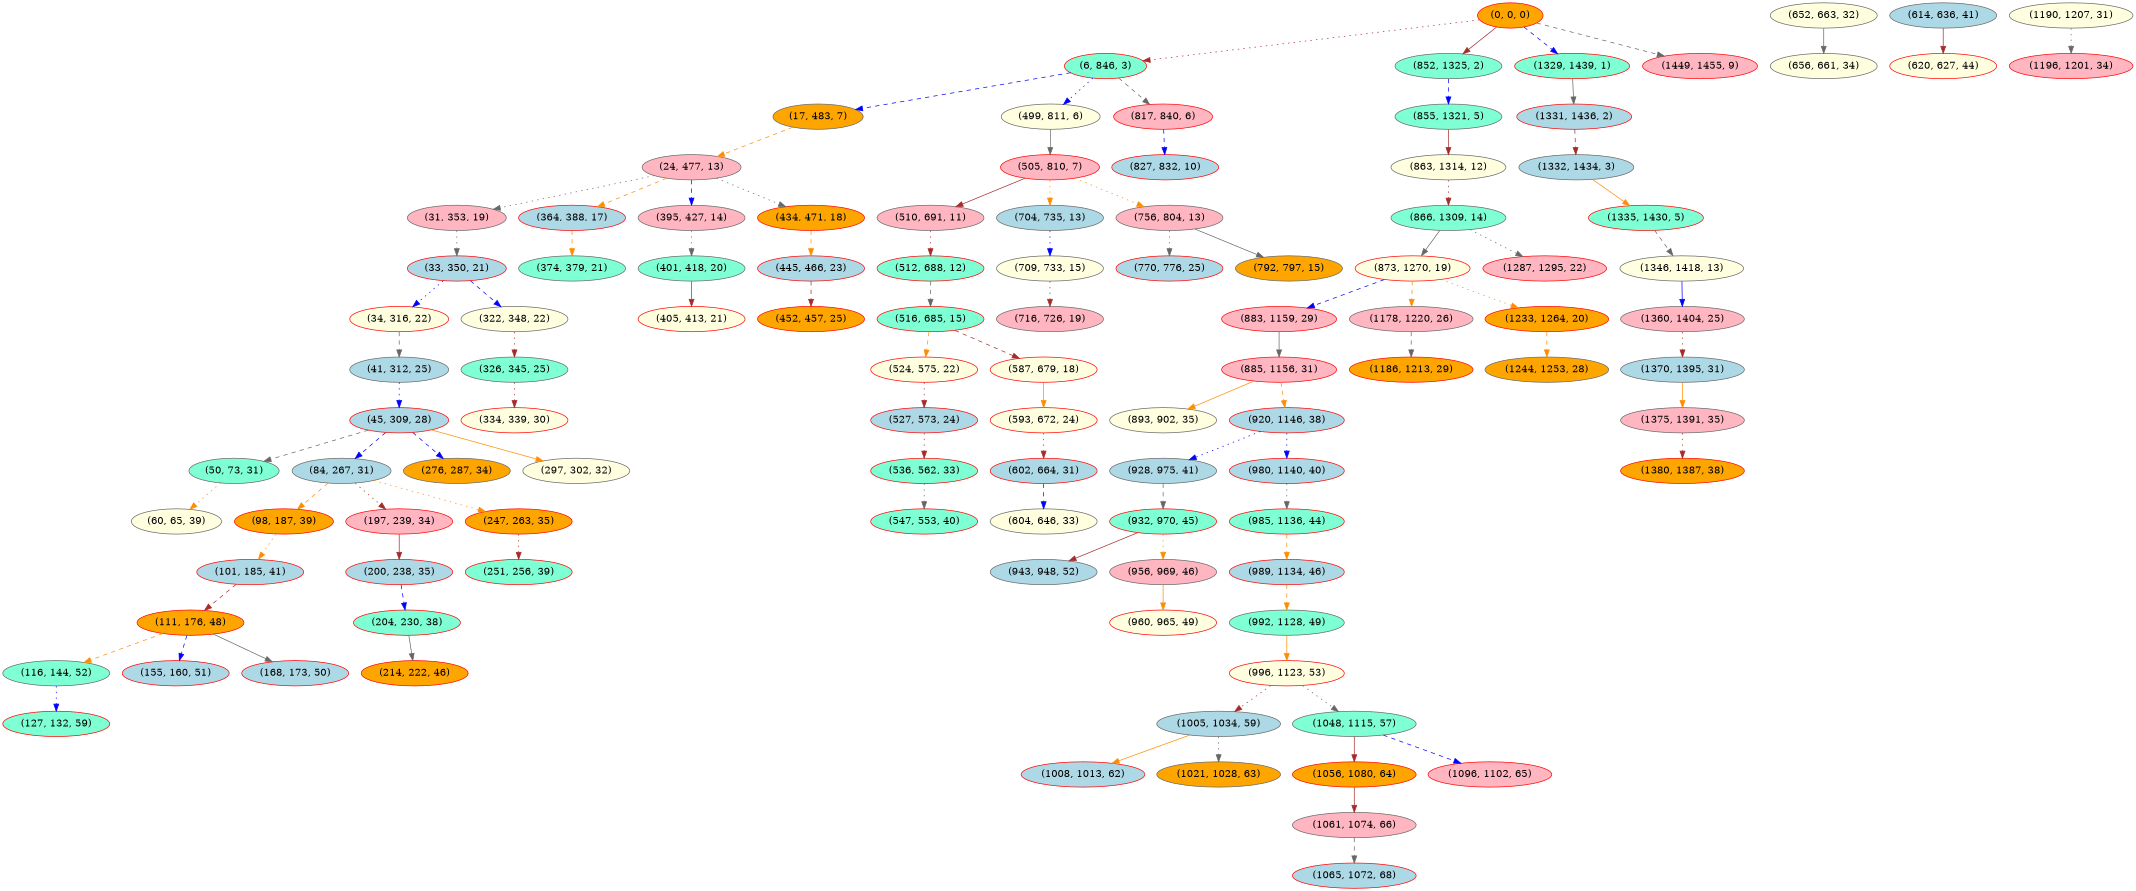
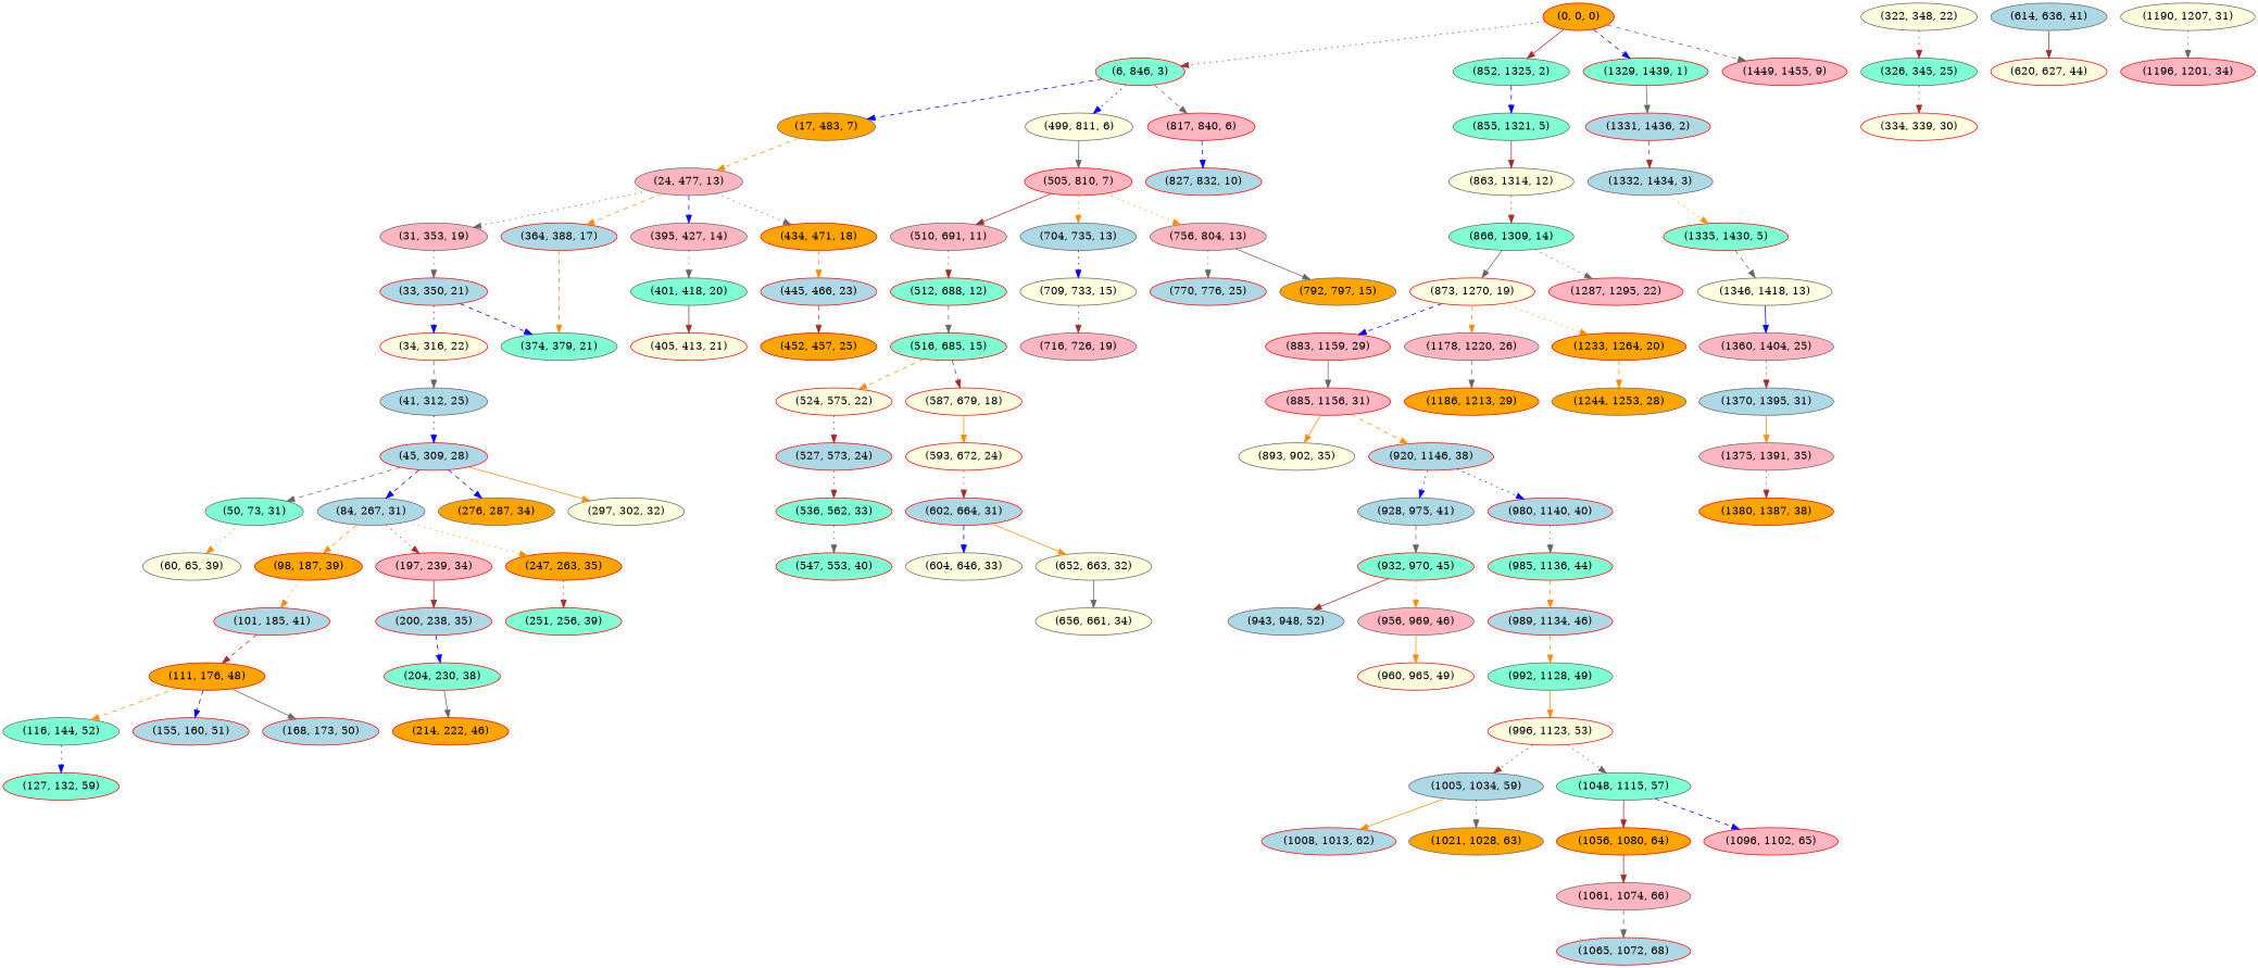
  digraph {
    node [color=red fillcolor=lightblue style=filled]
    edge [color=gray40 style=dotted]
    "(0, 0, 0)" [fillcolor=orange]
    "(6, 846, 3)" [fillcolor=aquamarine]
    "(852, 1325, 2)" [color=gray40 fillcolor=aquamarine]
    "(1329, 1439, 1)" [fillcolor=aquamarine]
    "(1449, 1455, 9)" [fillcolor=lightpink]
    "(17, 483, 7)" [color=gray40 fillcolor=orange]
    "(499, 811, 6)" [color=gray40 fillcolor=lightyellow]
    "(817, 840, 6)" [fillcolor=lightpink]
    "(855, 1321, 5)" [color=gray40 fillcolor=aquamarine]
    "(1331, 1436, 2)"
    "(24, 477, 13)" [color=gray40 fillcolor=lightpink]
    "(505, 810, 7)" [fillcolor=lightpink]
    "(827, 832, 10)"
    "(31, 353, 19)" [color=gray40 fillcolor=lightpink]
    "(364, 388, 17)"
    "(395, 427, 14)" [color=gray40 fillcolor=lightpink]
    "(434, 471, 18)" [fillcolor=orange]
    "(33, 350, 21)"
    "(374, 379, 21)" [color=gray40 fillcolor=aquamarine]
    "(401, 418, 20)" [color=gray40 fillcolor=aquamarine]
    "(445, 466, 23)"
    "(34, 316, 22)" [fillcolor=lightyellow]
    "(322, 348, 22)" [color=gray40 fillcolor=lightyellow]
    "(41, 312, 25)" [color=gray40]
    "(326, 345, 25)" [color=gray40 fillcolor=aquamarine]
    "(45, 309, 28)"
    "(50, 73, 31)" [color=gray40 fillcolor=aquamarine]
    "(84, 267, 31)" [color=gray40]
    "(276, 287, 34)" [color=gray40 fillcolor=orange]
    "(297, 302, 32)" [color=gray40 fillcolor=lightyellow]
    "(60, 65, 39)" [color=gray40 fillcolor=lightyellow]
    "(98, 187, 39)" [fillcolor=orange]
    "(197, 239, 34)" [fillcolor=lightpink]
    "(247, 263, 35)" [fillcolor=orange]
    "(101, 185, 41)"
    "(200, 238, 35)"
    "(251, 256, 39)" [fillcolor=aquamarine]
    "(111, 176, 48)" [fillcolor=orange]
    "(116, 144, 52)" [color=gray40 fillcolor=aquamarine]
    "(155, 160, 51)"
    "(168, 173, 50)"
    "(127, 132, 59)" [fillcolor=aquamarine]
    "(204, 230, 38)" [fillcolor=aquamarine]
    "(214, 222, 46)" [fillcolor=orange]
    "(334, 339, 30)" [fillcolor=lightyellow]
    "(405, 413, 21)" [fillcolor=lightyellow]
    "(452, 457, 25)" [fillcolor=orange]
    "(510, 691, 11)" [color=gray40 fillcolor=lightpink]
    "(704, 735, 13)" [color=gray40]
    "(756, 804, 13)" [color=gray40 fillcolor=lightpink]
    "(512, 688, 12)" [fillcolor=aquamarine]
    "(709, 733, 15)" [color=gray40 fillcolor=lightyellow]
    "(770, 776, 25)"
    "(792, 797, 15)" [color=gray40 fillcolor=orange]
    "(516, 685, 15)" [fillcolor=aquamarine]
    "(524, 575, 22)" [fillcolor=lightyellow]
    "(587, 679, 18)" [fillcolor=lightyellow]
    "(527, 573, 24)"
    "(593, 672, 24)" [fillcolor=lightyellow]
    "(536, 562, 33)" [fillcolor=aquamarine]
    "(547, 553, 40)" [fillcolor=aquamarine]
    "(602, 664, 31)"
    "(604, 646, 33)" [color=gray40 fillcolor=lightyellow]
    "(652, 663, 32)" [color=gray40 fillcolor=lightyellow]
    "(656, 661, 34)" [color=gray40 fillcolor=lightyellow]
    "(614, 636, 41)" [color=gray40]
    "(620, 627, 44)" [fillcolor=lightyellow]
    "(716, 726, 19)" [color=gray40 fillcolor=lightpink]
    "(863, 1314, 12)" [color=gray40 fillcolor=lightyellow]
    "(866, 1309, 14)" [color=gray40 fillcolor=aquamarine]
    "(873, 1270, 19)" [fillcolor=lightyellow]
    "(1287, 1295, 22)" [fillcolor=lightpink]
    "(883, 1159, 29)" [fillcolor=lightpink]
    "(1178, 1220, 26)" [color=gray40 fillcolor=lightpink]
    "(1233, 1264, 20)" [fillcolor=orange]
    "(885, 1156, 31)" [fillcolor=lightpink]
    "(1186, 1213, 29)" [fillcolor=orange]
    "(1244, 1253, 28)" [color=gray40 fillcolor=orange]
    "(893, 902, 35)" [color=gray40 fillcolor=lightyellow]
    "(920, 1146, 38)"
    "(928, 975, 41)" [color=gray40]
    "(980, 1140, 40)"
    "(932, 970, 45)" [fillcolor=aquamarine]
    "(985, 1136, 44)" [fillcolor=aquamarine]
    "(943, 948, 52)" [color=gray40]
    "(956, 969, 46)" [color=gray40 fillcolor=lightpink]
    "(960, 965, 49)" [fillcolor=lightyellow]
    "(989, 1134, 46)"
    "(992, 1128, 49)" [color=gray40 fillcolor=aquamarine]
    "(996, 1123, 53)" [fillcolor=lightyellow]
    "(1005, 1034, 59)" [color=gray40]
    "(1048, 1115, 57)" [color=gray40 fillcolor=aquamarine]
    "(1008, 1013, 62)"
    "(1021, 1028, 63)" [color=gray40 fillcolor=orange]
    "(1056, 1080, 64)" [fillcolor=orange]
    "(1096, 1102, 65)" [fillcolor=lightpink]
    "(1061, 1074, 66)" [color=gray40 fillcolor=lightpink]
    "(1065, 1072, 68)"
    "(1190, 1207, 31)" [color=gray40 fillcolor=lightyellow]
    "(1196, 1201, 34)" [fillcolor=lightpink]
    "(1332, 1434, 3)" [color=gray40]
    "(1335, 1430, 5)" [fillcolor=aquamarine]
    "(1346, 1418, 13)" [color=gray40 fillcolor=lightyellow]
    "(1360, 1404, 25)" [color=gray40 fillcolor=lightpink]
    "(1370, 1395, 31)" [color=gray40]
    "(1375, 1391, 35)" [color=gray40 fillcolor=lightpink]
    "(1380, 1387, 38)" [fillcolor=orange]
    "(0, 0, 0)" -> "(6, 846, 3)" [color=brown]
    "(0, 0, 0)" -> "(852, 1325, 2)" [color=brown style=solid]
    "(0, 0, 0)" -> "(1329, 1439, 1)" [color=blue style=dashed]
    "(0, 0, 0)" -> "(1449, 1455, 9)" [style=dashed]
    "(6, 846, 3)" -> "(17, 483, 7)" [color=blue style=dashed]
    "(6, 846, 3)" -> "(499, 811, 6)" [color=blue]
    "(6, 846, 3)" -> "(817, 840, 6)" [style=dashed]
    "(852, 1325, 2)" -> "(855, 1321, 5)" [color=blue style=dashed]
    "(1329, 1439, 1)" -> "(1331, 1436, 2)" [style=solid]
    "(17, 483, 7)" -> "(24, 477, 13)" [color=darkorange style=dashed]
    "(499, 811, 6)" -> "(505, 810, 7)" [style=solid]
    "(817, 840, 6)" -> "(827, 832, 10)" [color=blue style=dashed]
    "(855, 1321, 5)" -> "(863, 1314, 12)" [color=brown style=solid]
    "(1331, 1436, 2)" -> "(1332, 1434, 3)" [color=brown style=dashed]
    "(24, 477, 13)" -> "(31, 353, 19)"
    "(24, 477, 13)" -> "(364, 388, 17)" [color=darkorange style=dashed]
    "(24, 477, 13)" -> "(395, 427, 14)" [color=blue style=dashed]
    "(24, 477, 13)" -> "(434, 471, 18)"
    "(505, 810, 7)" -> "(510, 691, 11)" [color=brown style=solid]
    "(505, 810, 7)" -> "(704, 735, 13)" [color=darkorange]
    "(505, 810, 7)" -> "(756, 804, 13)" [color=darkorange]
    "(31, 353, 19)" -> "(33, 350, 21)"
    "(364, 388, 17)" -> "(374, 379, 21)" [color=darkorange style=dashed]
    "(395, 427, 14)" -> "(401, 418, 20)"
    "(434, 471, 18)" -> "(445, 466, 23)" [color=darkorange style=dashed]
    "(33, 350, 21)" -> "(34, 316, 22)" [color=blue]
-   "(33, 350, 21)" -> "(322, 348, 22)" [color=blue style=dashed]
+   "(33, 350, 21)" -> "(374, 379, 21)" [color=blue style=dashed]
    "(401, 418, 20)" -> "(405, 413, 21)" [color=brown style=solid]
    "(445, 466, 23)" -> "(452, 457, 25)" [color=brown style=dashed]
    "(34, 316, 22)" -> "(41, 312, 25)" [style=dashed]
    "(322, 348, 22)" -> "(326, 345, 25)" [color=brown]
    "(41, 312, 25)" -> "(45, 309, 28)" [color=blue]
    "(326, 345, 25)" -> "(334, 339, 30)" [color=brown]
    "(45, 309, 28)" -> "(50, 73, 31)" [style=dashed]
    "(45, 309, 28)" -> "(84, 267, 31)" [color=blue style=dashed]
    "(45, 309, 28)" -> "(276, 287, 34)" [color=blue style=dashed]
    "(45, 309, 28)" -> "(297, 302, 32)" [color=darkorange style=solid]
    "(50, 73, 31)" -> "(60, 65, 39)" [color=darkorange]
    "(84, 267, 31)" -> "(98, 187, 39)" [color=darkorange style=dashed]
    "(84, 267, 31)" -> "(197, 239, 34)" [color=brown]
    "(84, 267, 31)" -> "(247, 263, 35)" [color=darkorange]
    "(98, 187, 39)" -> "(101, 185, 41)" [color=darkorange]
    "(197, 239, 34)" -> "(200, 238, 35)" [color=brown style=solid]
    "(247, 263, 35)" -> "(251, 256, 39)" [color=brown]
    "(101, 185, 41)" -> "(111, 176, 48)" [color=brown style=dashed]
    "(200, 238, 35)" -> "(204, 230, 38)" [color=blue style=dashed]
    "(111, 176, 48)" -> "(116, 144, 52)" [color=darkorange style=dashed]
    "(111, 176, 48)" -> "(155, 160, 51)" [color=blue style=dashed]
    "(111, 176, 48)" -> "(168, 173, 50)" [style=solid]
    "(116, 144, 52)" -> "(127, 132, 59)" [color=blue]
    "(204, 230, 38)" -> "(214, 222, 46)" [style=solid]
    "(510, 691, 11)" -> "(512, 688, 12)" [color=brown]
    "(704, 735, 13)" -> "(709, 733, 15)" [color=blue]
    "(756, 804, 13)" -> "(770, 776, 25)"
    "(756, 804, 13)" -> "(792, 797, 15)" [style=solid]
    "(512, 688, 12)" -> "(516, 685, 15)" [style=dashed]
    "(709, 733, 15)" -> "(716, 726, 19)" [color=brown]
    "(516, 685, 15)" -> "(524, 575, 22)" [color=darkorange style=dashed]
    "(516, 685, 15)" -> "(587, 679, 18)" [color=brown style=dashed]
    "(524, 575, 22)" -> "(527, 573, 24)" [color=brown]
    "(587, 679, 18)" -> "(593, 672, 24)" [color=darkorange style=solid]
    "(527, 573, 24)" -> "(536, 562, 33)" [color=brown]
    "(593, 672, 24)" -> "(602, 664, 31)" [color=brown]
    "(536, 562, 33)" -> "(547, 553, 40)"
    "(602, 664, 31)" -> "(604, 646, 33)" [color=blue style=dashed]
+   "(602, 664, 31)" -> "(652, 663, 32)" [color=darkorange style=solid]
    "(652, 663, 32)" -> "(656, 661, 34)" [style=solid]
    "(614, 636, 41)" -> "(620, 627, 44)" [color=brown style=solid]
    "(863, 1314, 12)" -> "(866, 1309, 14)" [color=brown]
    "(866, 1309, 14)" -> "(873, 1270, 19)" [style=solid]
    "(866, 1309, 14)" -> "(1287, 1295, 22)"
    "(873, 1270, 19)" -> "(883, 1159, 29)" [color=blue style=dashed]
    "(873, 1270, 19)" -> "(1178, 1220, 26)" [color=darkorange style=dashed]
    "(873, 1270, 19)" -> "(1233, 1264, 20)" [color=darkorange]
    "(883, 1159, 29)" -> "(885, 1156, 31)" [style=solid]
    "(1178, 1220, 26)" -> "(1186, 1213, 29)" [style=dashed]
    "(1233, 1264, 20)" -> "(1244, 1253, 28)" [color=darkorange style=dashed]
    "(885, 1156, 31)" -> "(893, 902, 35)" [color=darkorange style=solid]
    "(885, 1156, 31)" -> "(920, 1146, 38)" [color=darkorange style=dashed]
    "(920, 1146, 38)" -> "(928, 975, 41)" [color=blue]
    "(920, 1146, 38)" -> "(980, 1140, 40)" [color=blue]
    "(928, 975, 41)" -> "(932, 970, 45)" [style=dashed]
    "(980, 1140, 40)" -> "(985, 1136, 44)"
    "(932, 970, 45)" -> "(943, 948, 52)" [color=brown style=solid]
    "(932, 970, 45)" -> "(956, 969, 46)" [color=darkorange]
    "(985, 1136, 44)" -> "(989, 1134, 46)" [color=darkorange style=dashed]
    "(956, 969, 46)" -> "(960, 965, 49)" [color=darkorange style=solid]
    "(989, 1134, 46)" -> "(992, 1128, 49)" [color=darkorange style=dashed]
    "(992, 1128, 49)" -> "(996, 1123, 53)" [color=darkorange style=solid]
    "(996, 1123, 53)" -> "(1005, 1034, 59)" [color=brown]
    "(996, 1123, 53)" -> "(1048, 1115, 57)"
    "(1005, 1034, 59)" -> "(1008, 1013, 62)" [color=darkorange style=solid]
    "(1005, 1034, 59)" -> "(1021, 1028, 63)"
    "(1048, 1115, 57)" -> "(1056, 1080, 64)" [color=brown style=solid]
    "(1048, 1115, 57)" -> "(1096, 1102, 65)" [color=blue style=dashed]
    "(1056, 1080, 64)" -> "(1061, 1074, 66)" [color=brown style=solid]
    "(1061, 1074, 66)" -> "(1065, 1072, 68)" [style=dashed]
    "(1190, 1207, 31)" -> "(1196, 1201, 34)"
-   "(1332, 1434, 3)" -> "(1335, 1430, 5)" [color=darkorange style=solid]
+   "(1332, 1434, 3)" -> "(1335, 1430, 5)" [color=darkorange]
    "(1335, 1430, 5)" -> "(1346, 1418, 13)" [style=dashed]
    "(1346, 1418, 13)" -> "(1360, 1404, 25)" [color=blue style=solid]
    "(1360, 1404, 25)" -> "(1370, 1395, 31)" [color=brown]
    "(1370, 1395, 31)" -> "(1375, 1391, 35)" [color=darkorange style=solid]
    "(1375, 1391, 35)" -> "(1380, 1387, 38)" [color=brown]
  }
